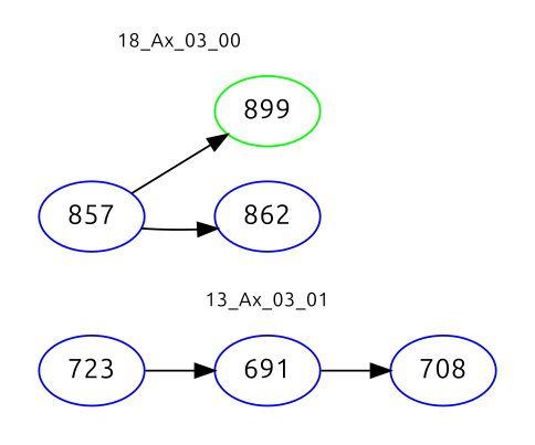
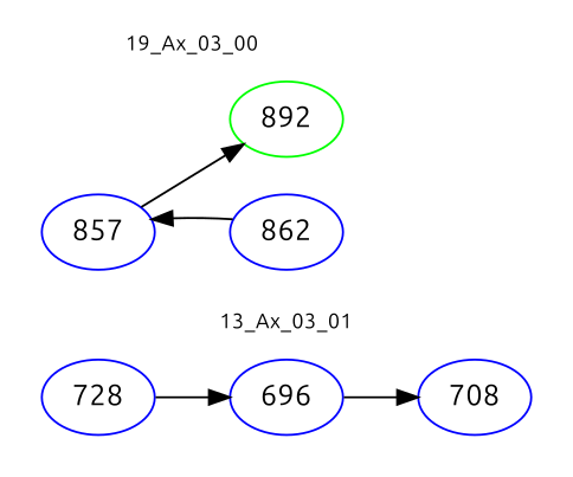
  digraph {
    fontname=Ubuntu
    rankdir=LR
    node [color=blue fontname=Ubuntu]
    edge [color=black fontname=Ubuntu]
-   n1 [label=691]
+   n1 [label=696]
    n2 [label=708]
-   n3 [label=723]
+   n3 [label=728]
    n4 [label=857]
    n5 [label=862]
-   n6 [color=green label=899]
+   n6 [color=green label=892]
    subgraph cluster_1 {
      color=white
      fontsize=10
      label="13_Ax_03_01"
      n1
      n2
      n3
    }
    subgraph cluster_2 {
      color=white
      fontsize=10
-     label="18_Ax_03_00"
+     label="19_Ax_03_00"
      n4
      n5
      n6
    }
    n1 -> n2
    n3 -> n1
-   n4 -> n5
+   n5 -> n4
    n4 -> n6
  }
